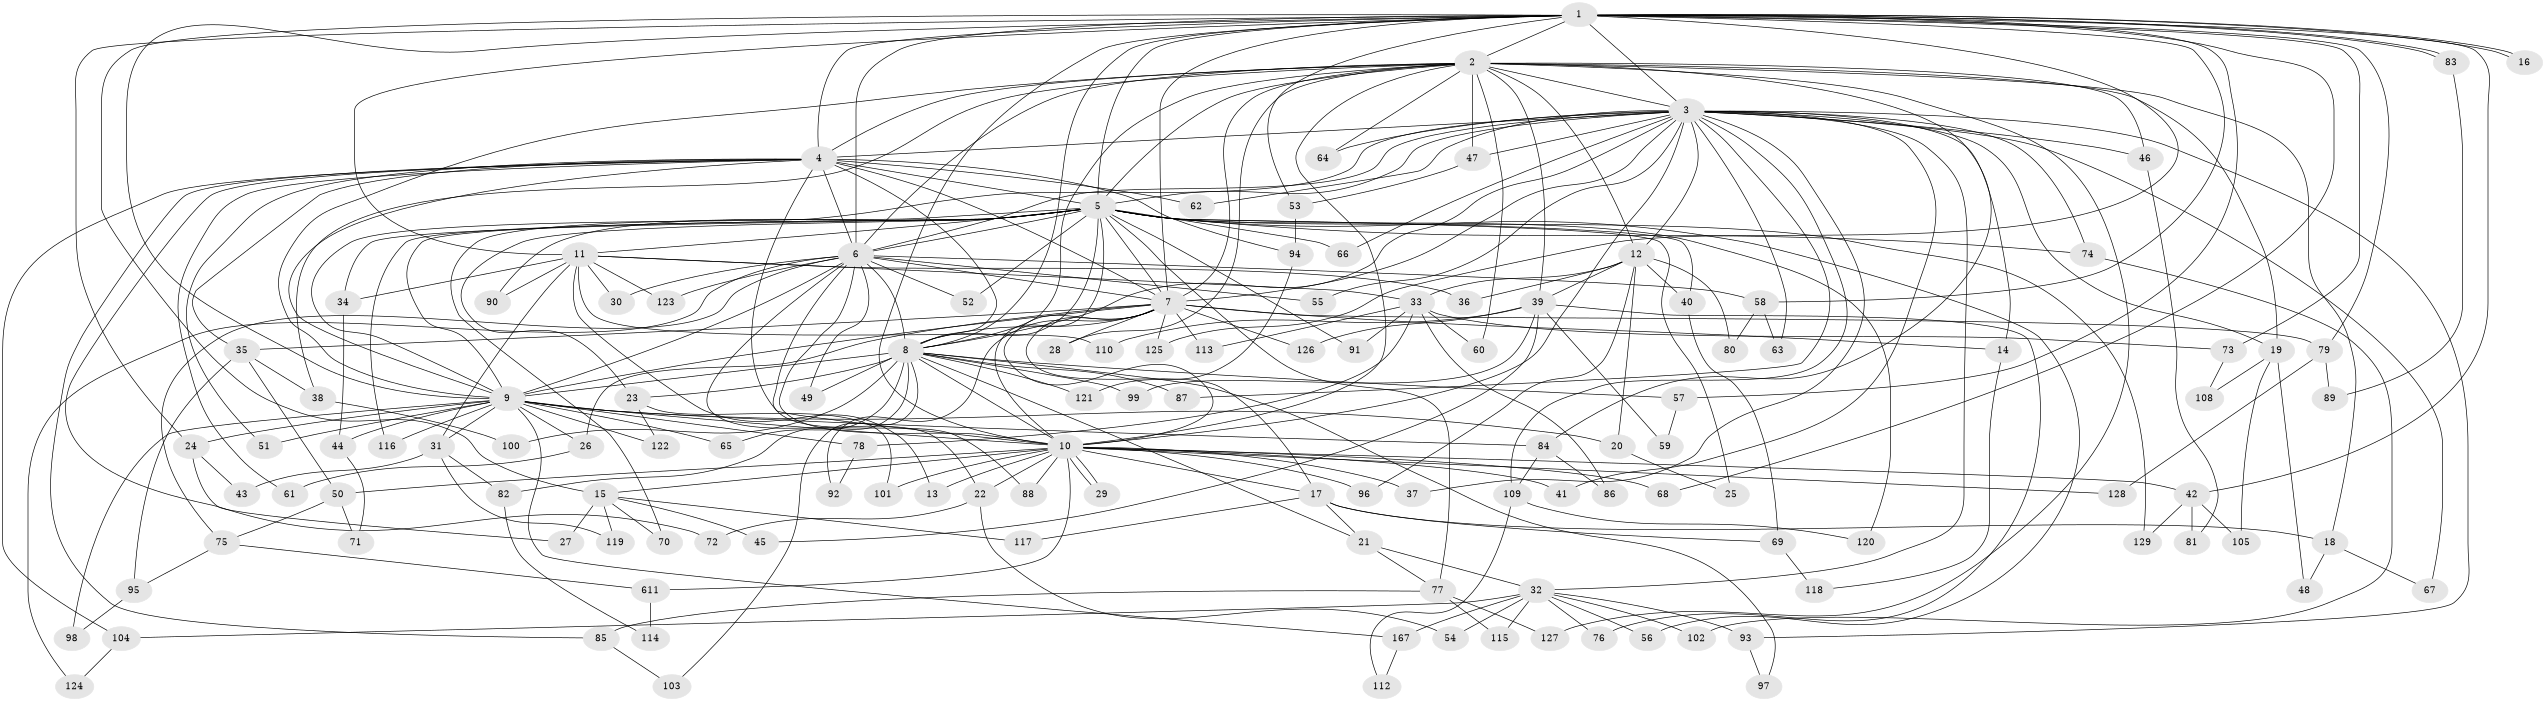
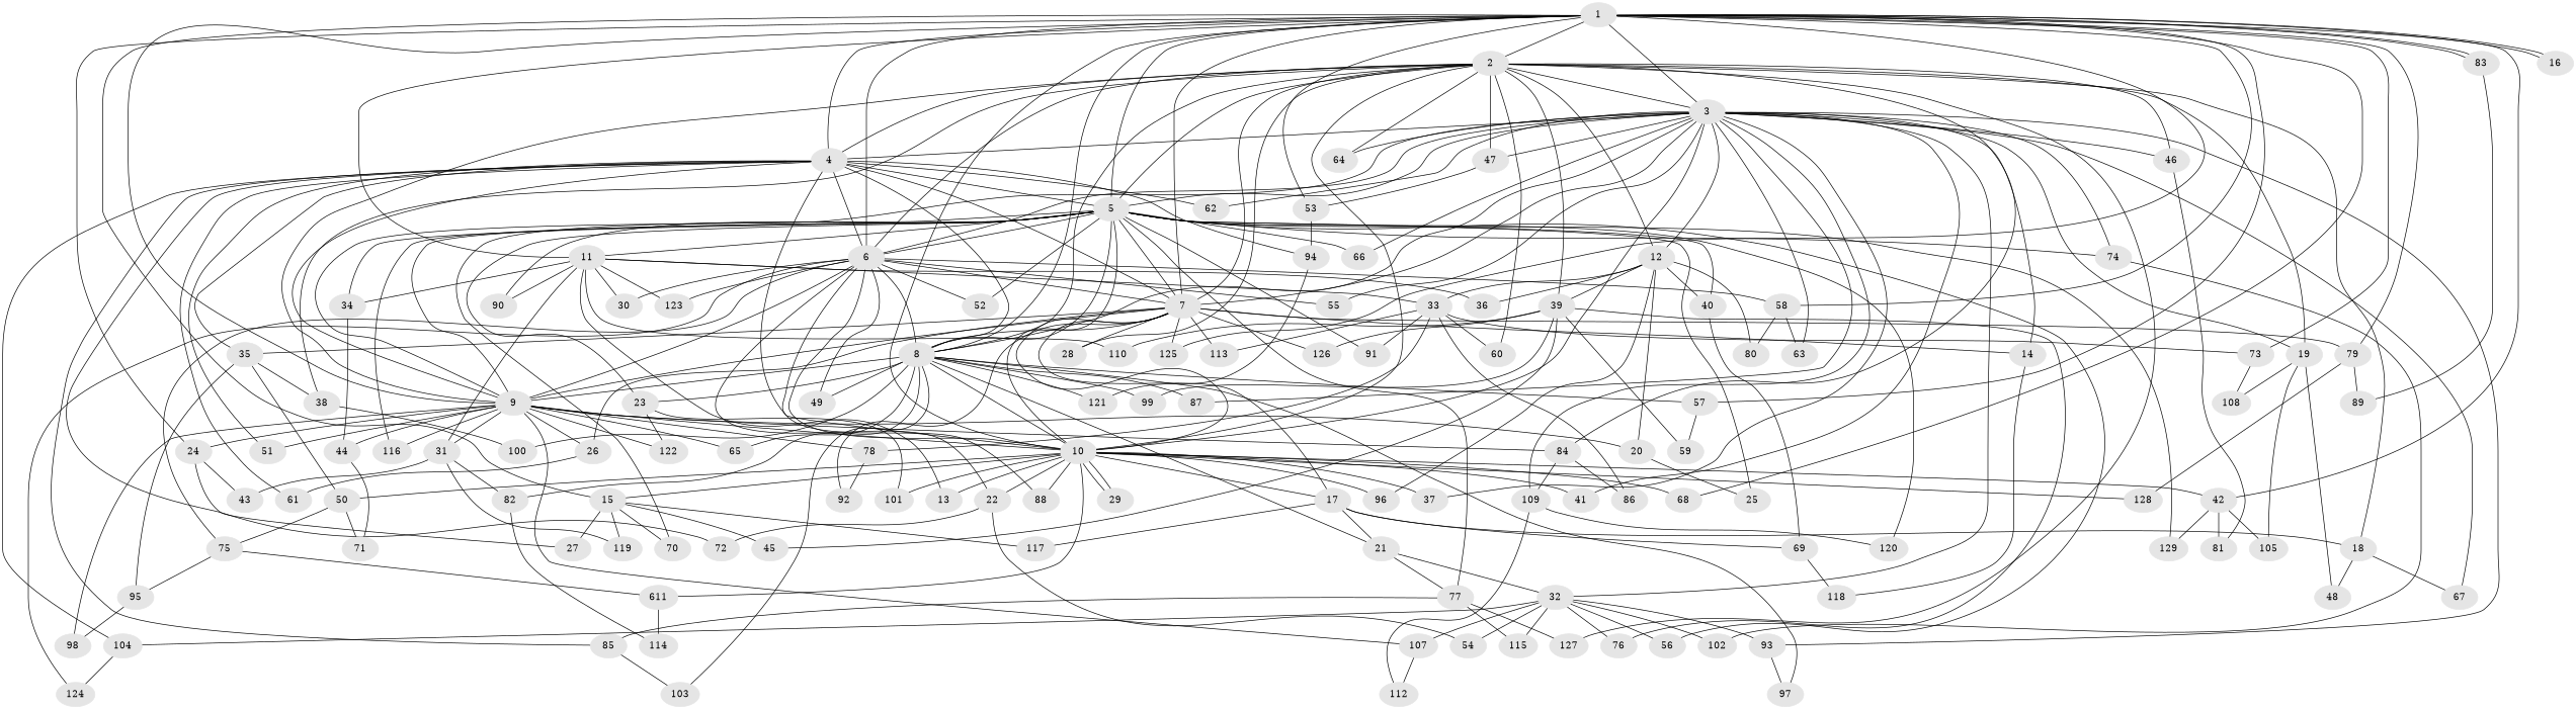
  graph {
    node [color=gray90 style=filled]
    1
    2
    3
    4
    5
    6
    7
    8
    9
    10
    11
    15
    16
    24
    42
    53
    57
    58
    68
    73
    79
    83
    125
    12
    18
    19
    28
    38
    39
    46
    47
    60
    64
    84
    127
    14
    32
    37
    41
    55
    62
    63
    66
    67
    74
    87
    93
    109
    35
    51
    61
    72
    85
    94
    104
    23
    25
    34
    40
    52
    56
    70
    77
    90
    91
    116
    120
    129
    22
    30
    49
    75
    88
    123
    124
    17
    26
    92
    113
    126
    21
    65
    82
    97
    99
    100
    103
    121
    20
    31
    44
    78
    98
-   107 [label=167]
+   107
    122
    13
    29
    50
    96
    101
    n101 [label=611]
    128
    33
    36
    110
    27
    45
    117
    119
    43
    105
    81
    59
    80
    108
    89
    48
    76
    86
    118
    54
    102
    115
    112
    95
    69
    114
    71
    1 -- 2
    1 -- 3
    1 -- 4
    1 -- 5
    1 -- 6
    1 -- 7
    1 -- 8
    1 -- 9
    1 -- 10
    1 -- 11
    1 -- 15
    1 -- 16
    1 -- 16
    1 -- 24
    1 -- 42
    1 -- 53
    1 -- 57
    1 -- 58
    1 -- 68
    1 -- 73
    1 -- 79
    1 -- 83
    1 -- 83
    1 -- 125
    2 -- 3
    2 -- 4
    2 -- 5
    2 -- 6
    2 -- 7
    2 -- 8
    2 -- 9
    2 -- 10
    2 -- 12
    2 -- 18
    2 -- 19
    2 -- 28
    2 -- 38
    2 -- 39
    2 -- 46
    2 -- 47
    2 -- 60
    2 -- 64
    2 -- 84
    2 -- 127
    3 -- 4
    3 -- 5
    3 -- 6
    3 -- 7
    3 -- 8
    3 -- 9
    3 -- 10
    3 -- 12
    3 -- 19
    3 -- 46
    3 -- 47
    3 -- 64
    3 -- 14
    3 -- 32
    3 -- 37
    3 -- 41
    3 -- 55
    3 -- 62
    3 -- 63
    3 -- 66
    3 -- 67
    3 -- 74
    3 -- 87
    3 -- 93
    3 -- 109
    4 -- 5
    4 -- 6
    4 -- 7
    4 -- 8
    4 -- 9
    4 -- 10
    4 -- 62
    4 -- 35
    4 -- 51
    4 -- 61
    4 -- 72
    4 -- 85
    4 -- 94
    4 -- 104
    5 -- 6
    5 -- 7
    5 -- 8
    5 -- 9
    5 -- 10
    5 -- 11
    5 -- 66
    5 -- 74
    5 -- 23
    5 -- 25
    5 -- 34
    5 -- 40
    5 -- 52
    5 -- 56
    5 -- 70
    5 -- 77
    5 -- 90
    5 -- 91
    5 -- 116
    5 -- 120
    5 -- 129
    6 -- 7
    6 -- 8
    6 -- 9
    6 -- 10
    6 -- 58
    6 -- 55
    6 -- 52
    6 -- 22
    6 -- 30
    6 -- 49
    6 -- 75
    6 -- 88
    6 -- 123
    6 -- 124
    7 -- 8
    7 -- 9
    7 -- 10
    7 -- 79
    7 -- 125
    7 -- 28
    7 -- 14
    7 -- 35
    7 -- 17
    7 -- 26
    7 -- 92
    7 -- 113
    7 -- 126
    8 -- 9
    8 -- 10
    8 -- 57
    8 -- 87
    8 -- 23
    8 -- 49
    8 -- 21
    8 -- 65
    8 -- 82
    8 -- 97
    8 -- 99
    8 -- 100
    8 -- 103
    8 -- 121
    9 -- 10
    9 -- 24
    9 -- 84
    9 -- 51
    9 -- 116
    9 -- 26
    9 -- 65
    9 -- 20
    9 -- 31
    9 -- 44
    9 -- 78
    9 -- 98
    9 -- 107
    9 -- 122
    10 -- 15
    10 -- 42
    10 -- 68
    10 -- 37
    10 -- 41
    10 -- 22
    10 -- 88
    10 -- 17
    10 -- 13
    10 -- 29
    10 -- 29
    10 -- 50
    10 -- 96
    10 -- 101
    10 -- n101
    10 -- 128
    11 -- 34
    11 -- 90
    11 -- 30
    11 -- 123
    11 -- 31
    11 -- 13
    11 -- 33
    11 -- 36
    11 -- 110
    15 -- 70
    15 -- 27
    15 -- 45
    15 -- 117
    15 -- 119
    24 -- 27
    24 -- 43
    42 -- 129
    42 -- 105
    42 -- 81
    53 -- 94
    57 -- 59
    58 -- 63
    58 -- 80
    73 -- 108
    79 -- 128
    79 -- 89
    83 -- 89
    12 -- 39
    12 -- 40
    12 -- 20
    12 -- 96
    12 -- 33
    12 -- 36
    12 -- 80
    18 -- 67
    18 -- 48
    19 -- 105
    19 -- 108
    19 -- 48
    38 -- 100
    39 -- 126
    39 -- 99
    39 -- 110
    39 -- 45
    39 -- 59
    39 -- 76
    46 -- 81
    47 -- 53
    84 -- 109
    84 -- 86
    14 -- 118
    32 -- 93
    32 -- 104
    32 -- 56
    32 -- 107
    32 -- 76
    32 -- 54
    32 -- 102
    32 -- 115
    74 -- 102
    93 -- 97
    109 -- 120
    109 -- 112
    35 -- 38
    35 -- 50
    35 -- 95
    85 -- 103
    94 -- 121
    104 -- 124
    23 -- 122
    23 -- 101
    34 -- 44
    40 -- 69
    77 -- 127
    77 -- 85
    77 -- 115
    22 -- 72
    22 -- 54
    75 -- n101
    75 -- 95
    17 -- 18
    17 -- 21
    17 -- 117
    17 -- 69
    26 -- 61
    21 -- 32
    21 -- 77
    82 -- 114
    20 -- 25
    31 -- 82
    31 -- 119
    31 -- 43
    44 -- 71
    78 -- 92
    107 -- 112
    50 -- 75
    50 -- 71
    n101 -- 114
    33 -- 73
    33 -- 60
    33 -- 91
    33 -- 113
    33 -- 78
    33 -- 86
    95 -- 98
    69 -- 118
  }
